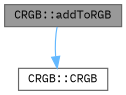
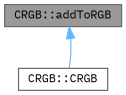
  digraph {
    rankdir=TB
    fontname="IBM Plex Mono"
    node [fontname="IBM Plex Mono" fontsize=10 shape=box style=filled]
    n1 [color=gray40 fillcolor=grey60 fontcolor=black height=0.2 label="CRGB::addToRGB" width=0.4]
    n2 [color=grey40 fillcolor=white height=0.2 label="CRGB::CRGB" width=0.4]
-   n1 -> n2 [color=steelblue1 fontname="IBM Plex Mono" fontsize=10 labelfontname=Helvetica labelfontsize=10 style=solid]
+   n2 -> n1 [color=steelblue1 fontname="IBM Plex Mono" fontsize=10 labelfontname=Helvetica labelfontsize=10 style=solid]
  }
